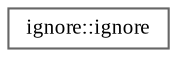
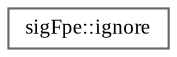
  digraph {
    rankdir=LR
    fontname="Liberation Serif"
-   n1 [color=grey40 fillcolor=white fontname="Liberation Serif" fontsize=10 height=0.2 label="ignore::ignore" shape=box style=filled width=0.4]
+   n1 [color=grey40 fillcolor=white fontname="Liberation Serif" fontsize=10 height=0.2 label="sigFpe::ignore" shape=box style=filled width=0.4]
  }
